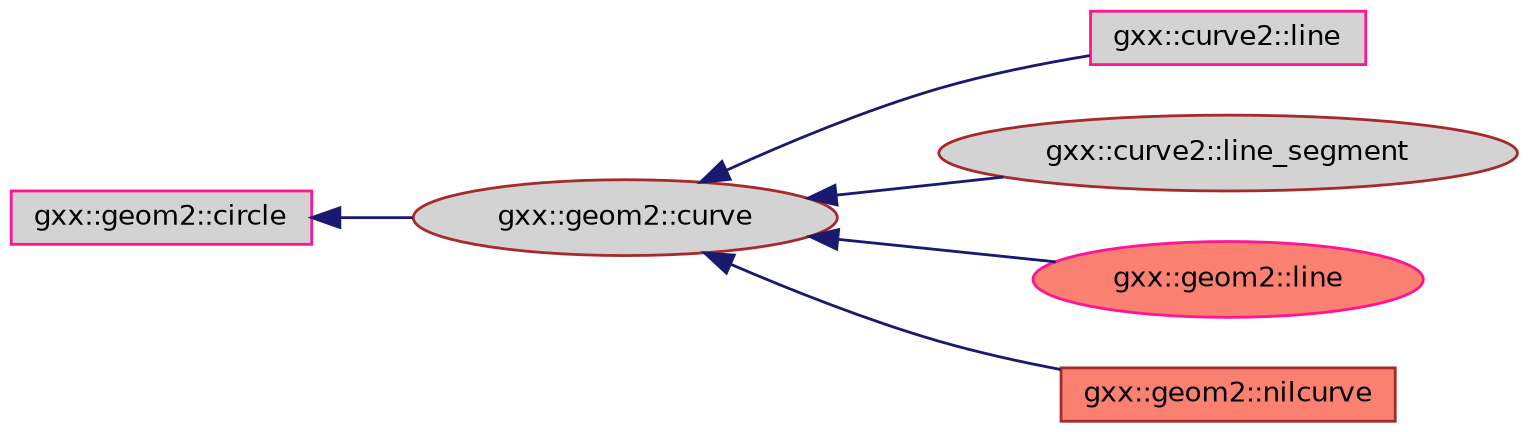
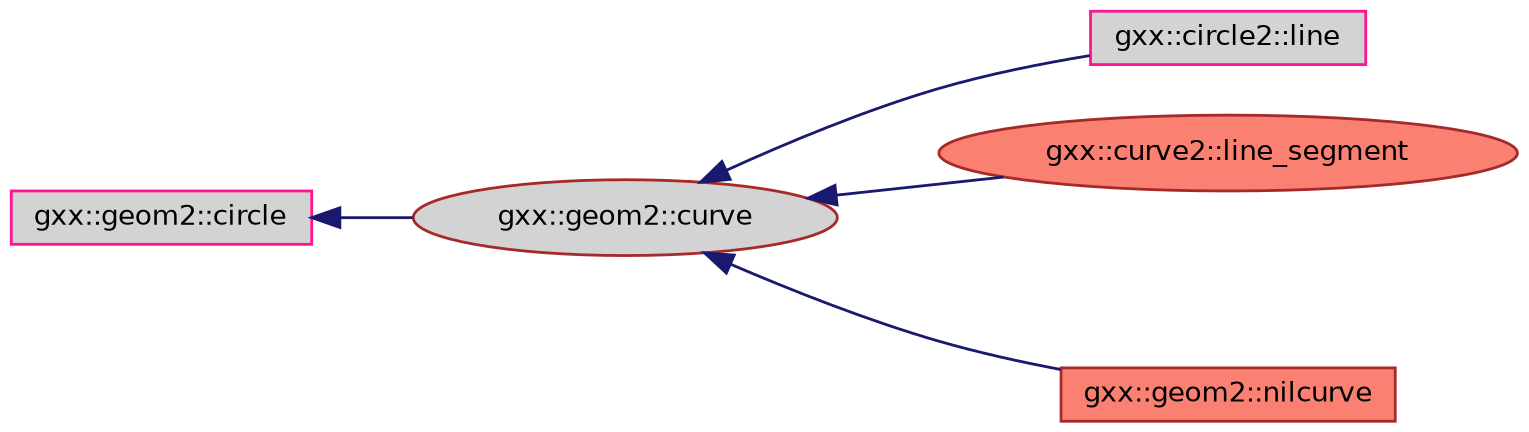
  digraph {
    rankdir=LR
    node [color=brown fillcolor=lightgrey fontname=Helvetica fontsize=10 shape=ellipse style=filled]
    edge [color=midnightblue dir=back fontname=Helvetica fontsize=10 labelfontname=Helvetica labelfontsize=10 style=solid]
    n1 [height=0.2 label="gxx::geom2::curve" width=0.4]
-   n2 [color=deeppink height=0.2 label="gxx::curve2::line" shape=box width=0.4]
-   n3 [height=0.2 label="gxx::curve2::line_segment" width=0.4]
-   n4 [color=deeppink fillcolor=salmon height=0.2 label="gxx::geom2::line" width=0.4]
+   n2 [color=deeppink height=0.2 label="gxx::circle2::line" shape=box width=0.4]
+   n3 [fillcolor=salmon height=0.2 label="gxx::curve2::line_segment" width=0.4]
    n5 [fillcolor=salmon height=0.2 label="gxx::geom2::nilcurve" shape=box width=0.4]
    n6 [color=deeppink height=0.2 label="gxx::geom2::circle" shape=box width=0.4]
    n1 -> n2
    n1 -> n3
-   n1 -> n4
    n1 -> n5
    n6 -> n1
  }
